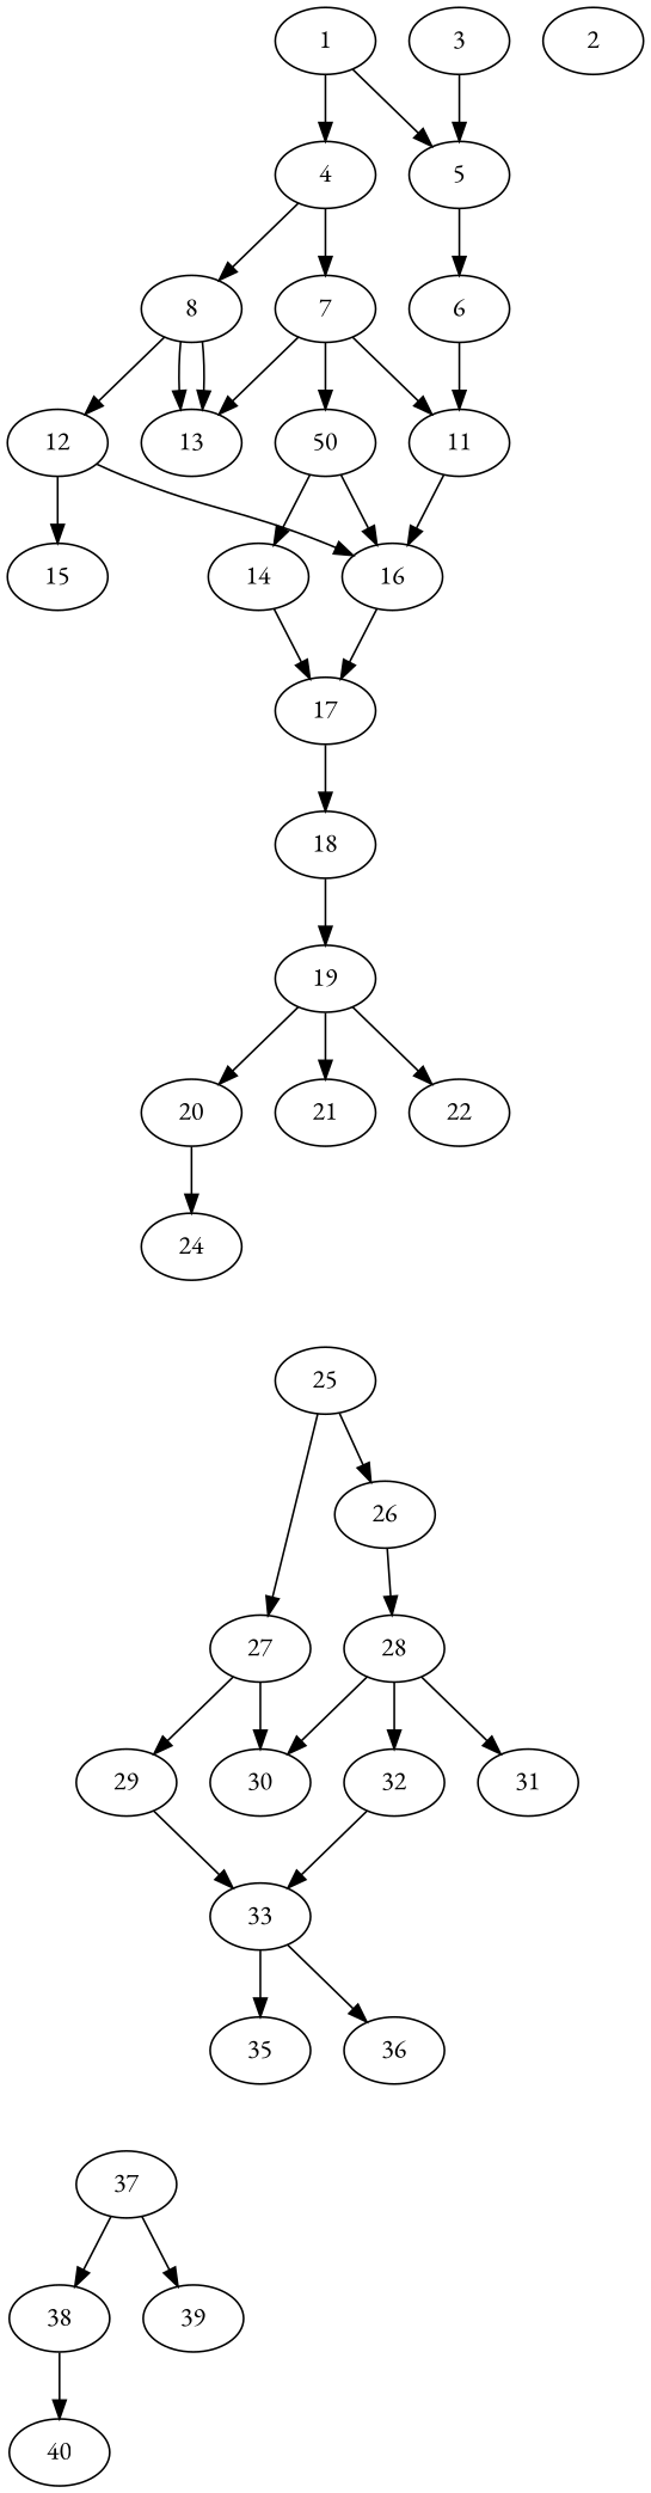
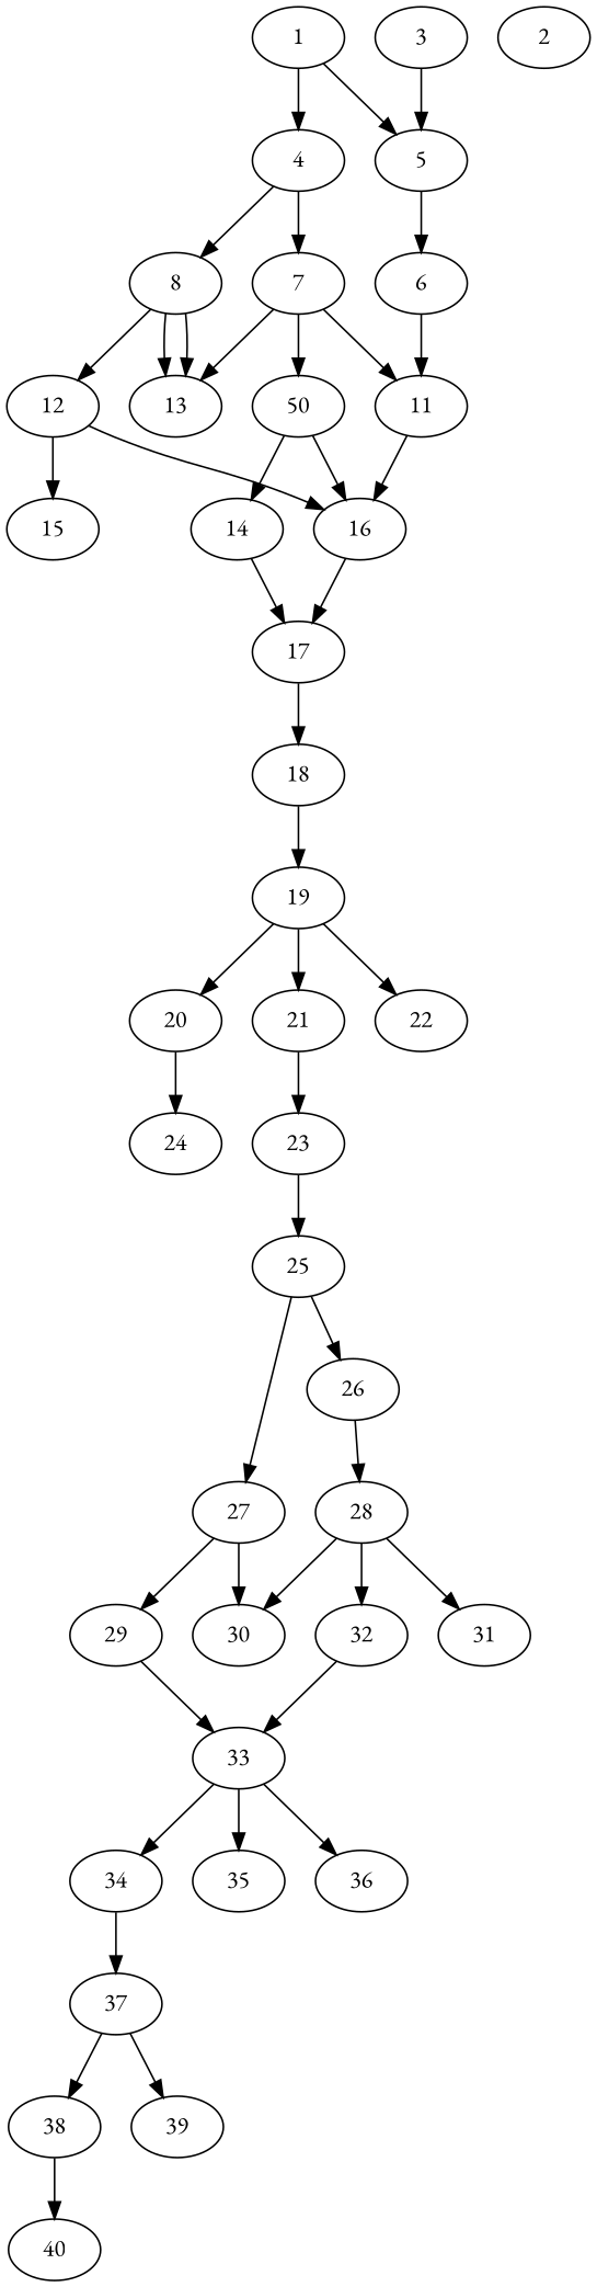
  digraph {
    fontname="EB Garamond"
    node [alpha=0.01 fontname="EB Garamond"]
    edge [fontname="EB Garamond"]
    1 [expect_size=6307840]
    4 [alpha=0.05 expect_size=28248064]
    5 [alpha=0.03 expect_size=13957120]
    7 [alpha=0.18 expect_size=7828480]
    8 [alpha=0.18 expect_size=19330048]
    6 [alpha=0.03 expect_size=6297600]
    11 [alpha=0.17 expect_size=7260160]
    n8 [alpha=0.05 expect_size=9835520 label=50]
    13 [alpha=0.19 expect_size=34546688]
    12 [alpha=0.15 expect_size=10761216]
    2 [alpha=0.10 expect_size=18098176]
    3 [alpha=0.14 expect_size=18014208]
    16 [alpha=0.03 expect_size=39547904]
    14 [alpha=0.12 expect_size=21073920]
    15 [alpha=0.11 expect_size=33528832]
    17 [alpha=0.17 expect_size=47002624]
    18 [alpha=0.12 expect_size=41435136]
    19 [alpha=0.06 expect_size=37222400]
    20 [expect_size=37451776]
    21 [alpha=0.16 expect_size=48562176]
    22 [alpha=0.17 expect_size=41294848]
    24 [alpha=0.00 expect_size=25560064]
+   23 [alpha=0.04 expect_size=28922880]
    25 [alpha=0.00 expect_size=7484416]
    26 [expect_size=33527808]
    27 [alpha=0.02 expect_size=39777280]
    28 [alpha=0.09 expect_size=32737280]
    29 [alpha=0.07 expect_size=14649344]
    30 [alpha=0.07 expect_size=27686912]
    31 [alpha=0.08 expect_size=29366272]
    32 [alpha=0.11 expect_size=20751360]
    33 [alpha=0.07 expect_size=14700544]
+   34 [alpha=0.09 expect_size=23983104]
    35 [alpha=0.04 expect_size=24420352]
    36 [alpha=0.12 expect_size=24725504]
    37 [alpha=0.19 expect_size=25956352]
    38 [expect_size=30697472]
    39 [alpha=0.16 expect_size=5849088]
    40 [alpha=0.05 expect_size=23516160]
    1 -> 4
    1 -> 5
    4 -> 7
    4 -> 8
    5 -> 6
    7 -> 11
    7 -> n8
    7 -> 13
    8 -> 13
    8 -> 13
    8 -> 12
    6 -> 11
    11 -> 16
    n8 -> 16
    n8 -> 14
    12 -> 16
    12 -> 15
    3 -> 5
    16 -> 17
    14 -> 17
    17 -> 18
    18 -> 19
    19 -> 20
    19 -> 21
    19 -> 22
    20 -> 24
+   21 -> 23
+   23 -> 25
    25 -> 26
    25 -> 27
    26 -> 28
    27 -> 29
    27 -> 30
    28 -> 30
    28 -> 31
    28 -> 32
    29 -> 33
    32 -> 33
+   33 -> 34
    33 -> 35
    33 -> 36
+   34 -> 37
    37 -> 38
    37 -> 39
    38 -> 40
  }
